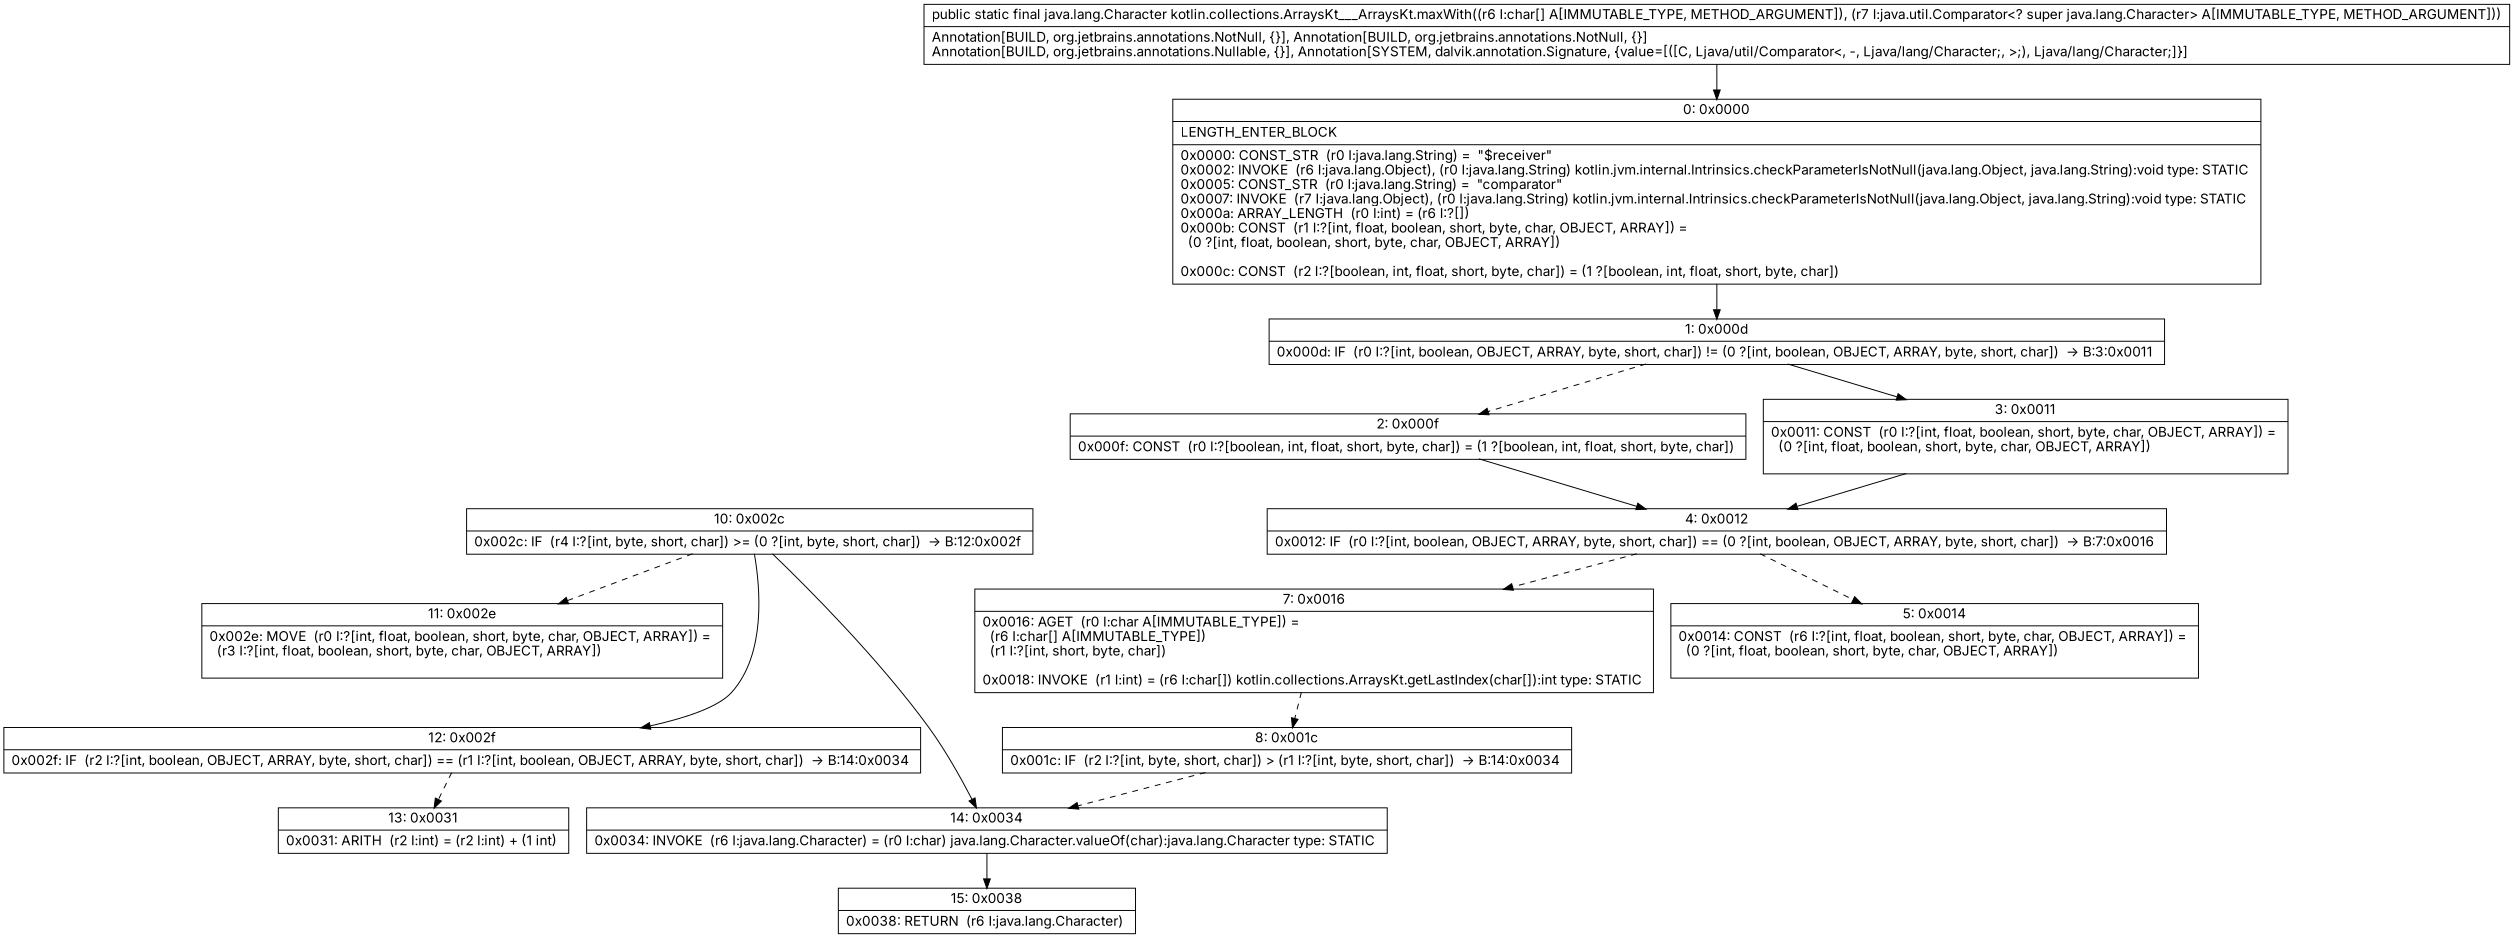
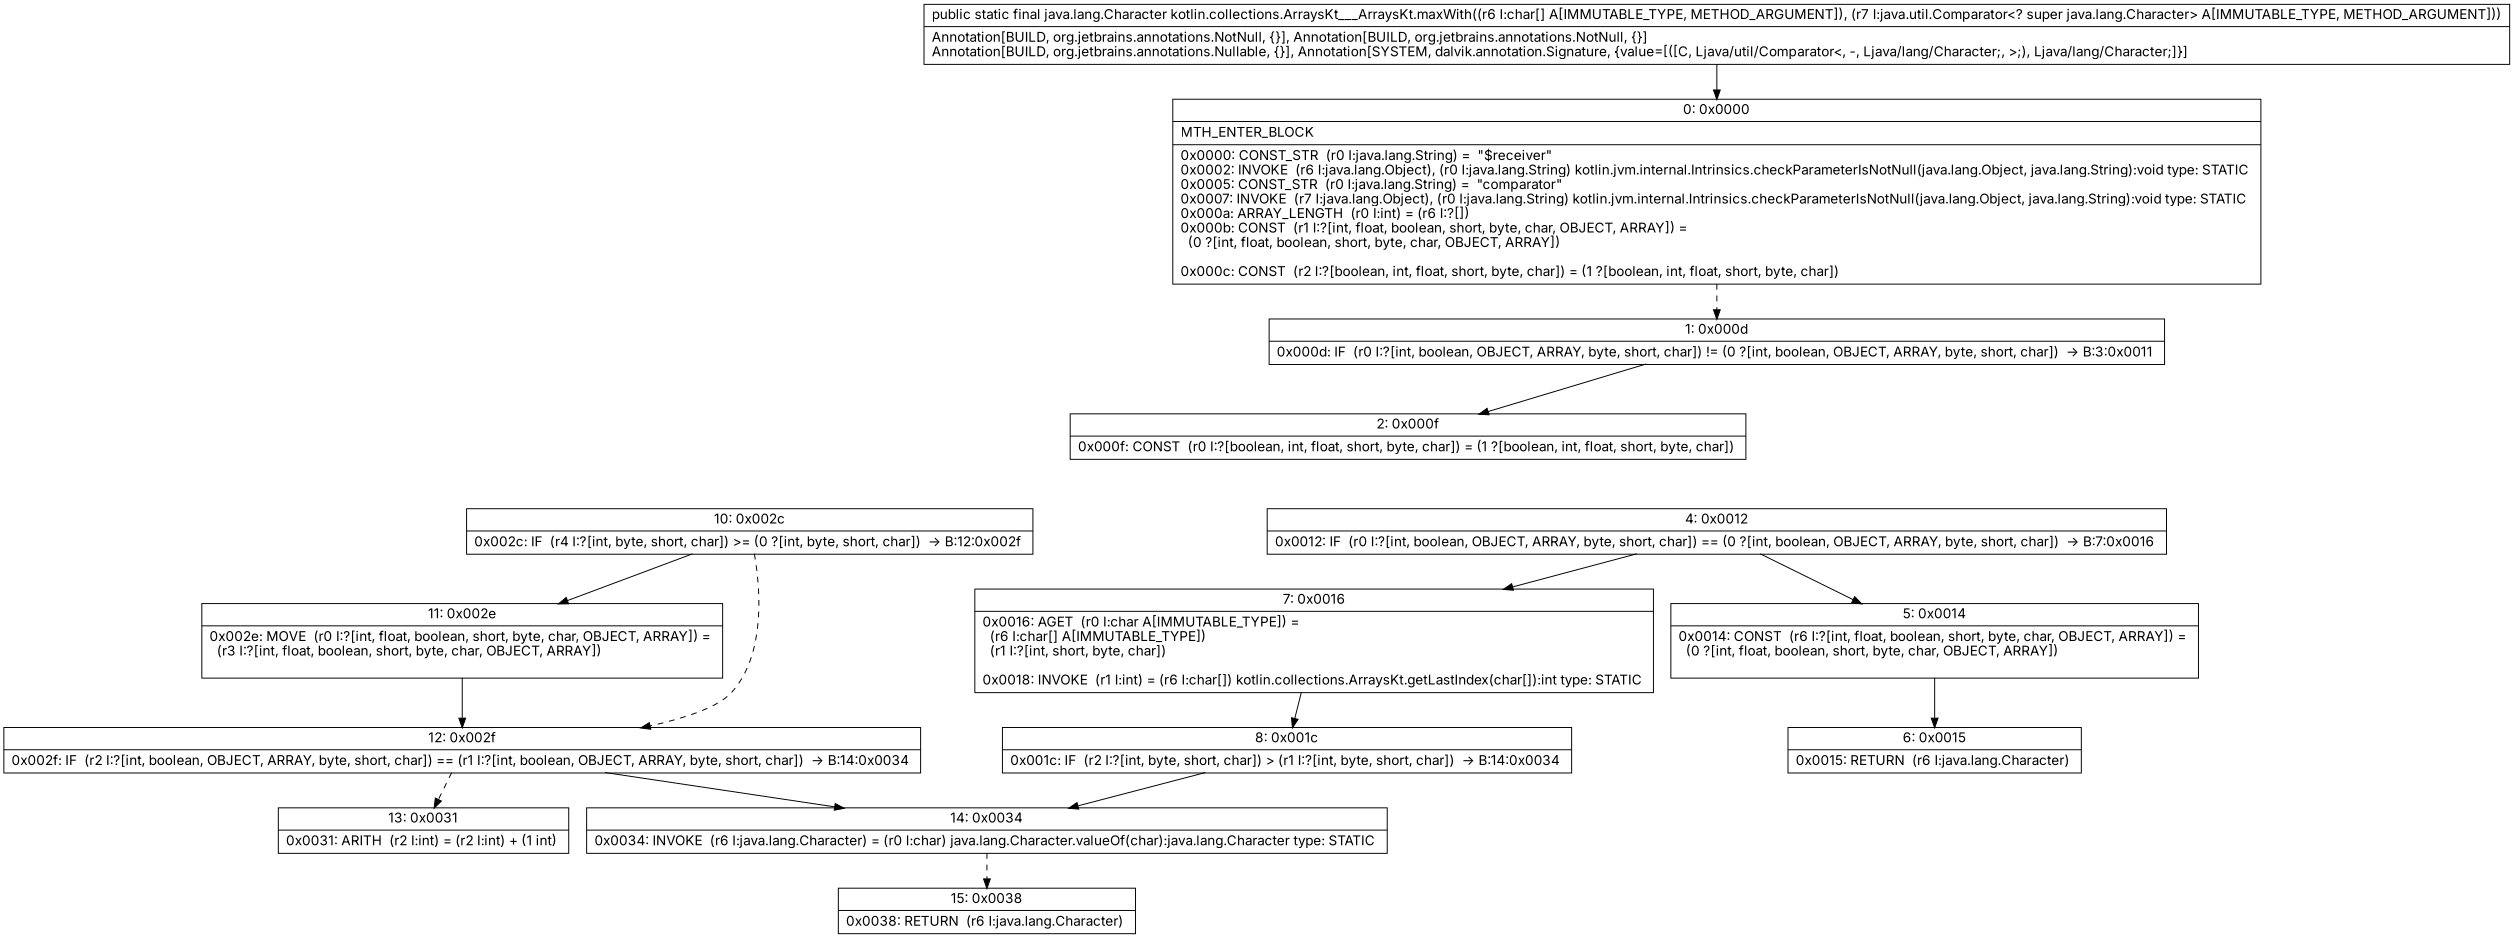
  digraph {
    fontname=Inter
    node [fontname=Inter shape=record]
    edge [fontname=Inter]
-   n1 [label="{0\:\ 0x0000|LENGTH_ENTER_BLOCK\l|0x0000: CONST_STR  (r0 I:java.lang.String) =  \"$receiver\" \l0x0002: INVOKE  (r6 I:java.lang.Object), (r0 I:java.lang.String) kotlin.jvm.internal.Intrinsics.checkParameterIsNotNull(java.lang.Object, java.lang.String):void type: STATIC \l0x0005: CONST_STR  (r0 I:java.lang.String) =  \"comparator\" \l0x0007: INVOKE  (r7 I:java.lang.Object), (r0 I:java.lang.String) kotlin.jvm.internal.Intrinsics.checkParameterIsNotNull(java.lang.Object, java.lang.String):void type: STATIC \l0x000a: ARRAY_LENGTH  (r0 I:int) = (r6 I:?[]) \l0x000b: CONST  (r1 I:?[int, float, boolean, short, byte, char, OBJECT, ARRAY]) = \l  (0 ?[int, float, boolean, short, byte, char, OBJECT, ARRAY])\l \l0x000c: CONST  (r2 I:?[boolean, int, float, short, byte, char]) = (1 ?[boolean, int, float, short, byte, char]) \l}"]
+   n1 [label="{0\:\ 0x0000|MTH_ENTER_BLOCK\l|0x0000: CONST_STR  (r0 I:java.lang.String) =  \"$receiver\" \l0x0002: INVOKE  (r6 I:java.lang.Object), (r0 I:java.lang.String) kotlin.jvm.internal.Intrinsics.checkParameterIsNotNull(java.lang.Object, java.lang.String):void type: STATIC \l0x0005: CONST_STR  (r0 I:java.lang.String) =  \"comparator\" \l0x0007: INVOKE  (r7 I:java.lang.Object), (r0 I:java.lang.String) kotlin.jvm.internal.Intrinsics.checkParameterIsNotNull(java.lang.Object, java.lang.String):void type: STATIC \l0x000a: ARRAY_LENGTH  (r0 I:int) = (r6 I:?[]) \l0x000b: CONST  (r1 I:?[int, float, boolean, short, byte, char, OBJECT, ARRAY]) = \l  (0 ?[int, float, boolean, short, byte, char, OBJECT, ARRAY])\l \l0x000c: CONST  (r2 I:?[boolean, int, float, short, byte, char]) = (1 ?[boolean, int, float, short, byte, char]) \l}"]
    n2 [label="{1\:\ 0x000d|0x000d: IF  (r0 I:?[int, boolean, OBJECT, ARRAY, byte, short, char]) != (0 ?[int, boolean, OBJECT, ARRAY, byte, short, char])  \-\> B:3:0x0011 \l}"]
    n3 [label="{2\:\ 0x000f|0x000f: CONST  (r0 I:?[boolean, int, float, short, byte, char]) = (1 ?[boolean, int, float, short, byte, char]) \l}"]
-   n4 [label="{3\:\ 0x0011|0x0011: CONST  (r0 I:?[int, float, boolean, short, byte, char, OBJECT, ARRAY]) = \l  (0 ?[int, float, boolean, short, byte, char, OBJECT, ARRAY])\l \l}"]
    n5 [label="{4\:\ 0x0012|0x0012: IF  (r0 I:?[int, boolean, OBJECT, ARRAY, byte, short, char]) == (0 ?[int, boolean, OBJECT, ARRAY, byte, short, char])  \-\> B:7:0x0016 \l}"]
    n6 [label="{5\:\ 0x0014|0x0014: CONST  (r6 I:?[int, float, boolean, short, byte, char, OBJECT, ARRAY]) = \l  (0 ?[int, float, boolean, short, byte, char, OBJECT, ARRAY])\l \l}"]
    n7 [label="{7\:\ 0x0016|0x0016: AGET  (r0 I:char A[IMMUTABLE_TYPE]) = \l  (r6 I:char[] A[IMMUTABLE_TYPE])\l  (r1 I:?[int, short, byte, char])\l \l0x0018: INVOKE  (r1 I:int) = (r6 I:char[]) kotlin.collections.ArraysKt.getLastIndex(char[]):int type: STATIC \l}"]
+   n8 [label="{6\:\ 0x0015|0x0015: RETURN  (r6 I:java.lang.Character) \l}"]
    n9 [label="{8\:\ 0x001c|0x001c: IF  (r2 I:?[int, byte, short, char]) \> (r1 I:?[int, byte, short, char])  \-\> B:14:0x0034 \l}"]
    n10 [label="{14\:\ 0x0034|0x0034: INVOKE  (r6 I:java.lang.Character) = (r0 I:char) java.lang.Character.valueOf(char):java.lang.Character type: STATIC \l}"]
    n11 [label="{15\:\ 0x0038|0x0038: RETURN  (r6 I:java.lang.Character) \l}"]
    n12 [label="{10\:\ 0x002c|0x002c: IF  (r4 I:?[int, byte, short, char]) \>= (0 ?[int, byte, short, char])  \-\> B:12:0x002f \l}"]
    n13 [label="{11\:\ 0x002e|0x002e: MOVE  (r0 I:?[int, float, boolean, short, byte, char, OBJECT, ARRAY]) = \l  (r3 I:?[int, float, boolean, short, byte, char, OBJECT, ARRAY])\l \l}"]
    n14 [label="{12\:\ 0x002f|0x002f: IF  (r2 I:?[int, boolean, OBJECT, ARRAY, byte, short, char]) == (r1 I:?[int, boolean, OBJECT, ARRAY, byte, short, char])  \-\> B:14:0x0034 \l}"]
    n15 [label="{13\:\ 0x0031|0x0031: ARITH  (r2 I:int) = (r2 I:int) + (1 int) \l}"]
    n16 [label="{public static final java.lang.Character kotlin.collections.ArraysKt___ArraysKt.maxWith((r6 I:char[] A[IMMUTABLE_TYPE, METHOD_ARGUMENT]), (r7 I:java.util.Comparator\<? super java.lang.Character\> A[IMMUTABLE_TYPE, METHOD_ARGUMENT]))  | Annotation[BUILD, org.jetbrains.annotations.NotNull, \{\}], Annotation[BUILD, org.jetbrains.annotations.NotNull, \{\}]\lAnnotation[BUILD, org.jetbrains.annotations.Nullable, \{\}], Annotation[SYSTEM, dalvik.annotation.Signature, \{value=[([C, Ljava\/util\/Comparator\<, \-, Ljava\/lang\/Character;, \>;), Ljava\/lang\/Character;]\}]\l}"]
-   n1 -> n2
-   n2 -> n3 [style=dashed]
-   n2 -> n4
-   n3 -> n5
-   n4 -> n5
-   n5 -> n6 [style=dashed]
-   n5 -> n7 [style=dashed]
-   n7 -> n9 [style=dashed]
-   n9 -> n10 [style=dashed]
-   n10 -> n11
-   n12 -> n13 [style=dashed]
-   n12 -> n14
-   n12 -> n10
+   n1 -> n2 [style=dashed]
+   n2 -> n3 [style=solid]
+   n5 -> n6 [style=solid]
+   n5 -> n7
+   n6 -> n8
+   n7 -> n9
+   n9 -> n10
+   n10 -> n11 [style=dashed]
+   n12 -> n13 [style=solid]
+   n12 -> n14 [style=dashed]
+   n13 -> n14
+   n14 -> n10
    n14 -> n15 [style=dashed]
    n16 -> n1
  }
